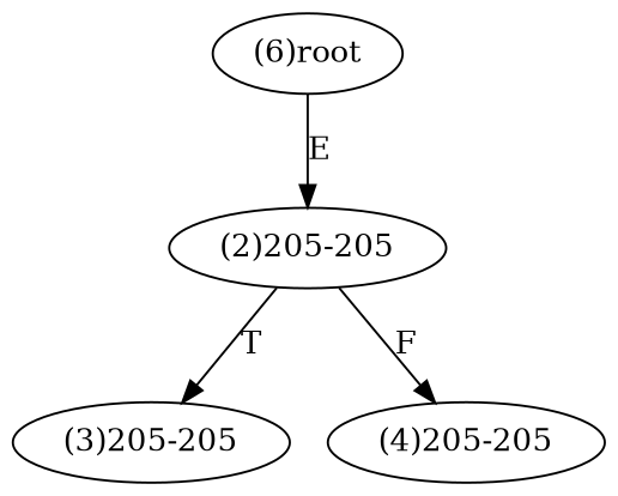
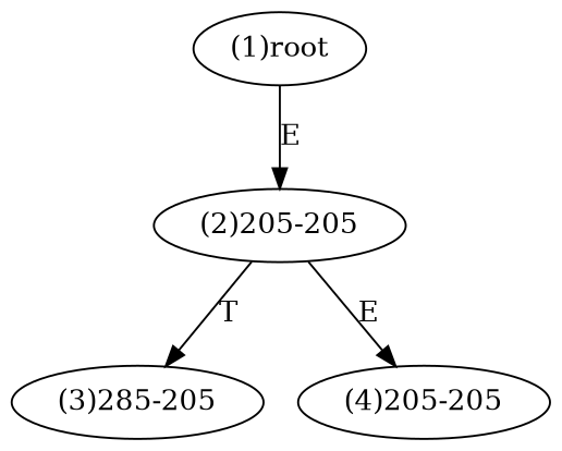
  digraph {
-   n1 [label="(6)root"]
+   n1 [label="(1)root"]
    n2 [label="(2)205-205"]
-   n3 [label="(3)205-205"]
+   n3 [label="(3)285-205"]
    n4 [label="(4)205-205"]
    n1 -> n2 [label=E]
    n2 -> n3 [label=T]
-   n2 -> n4 [label=F]
+   n2 -> n4 [label=E]
  }
